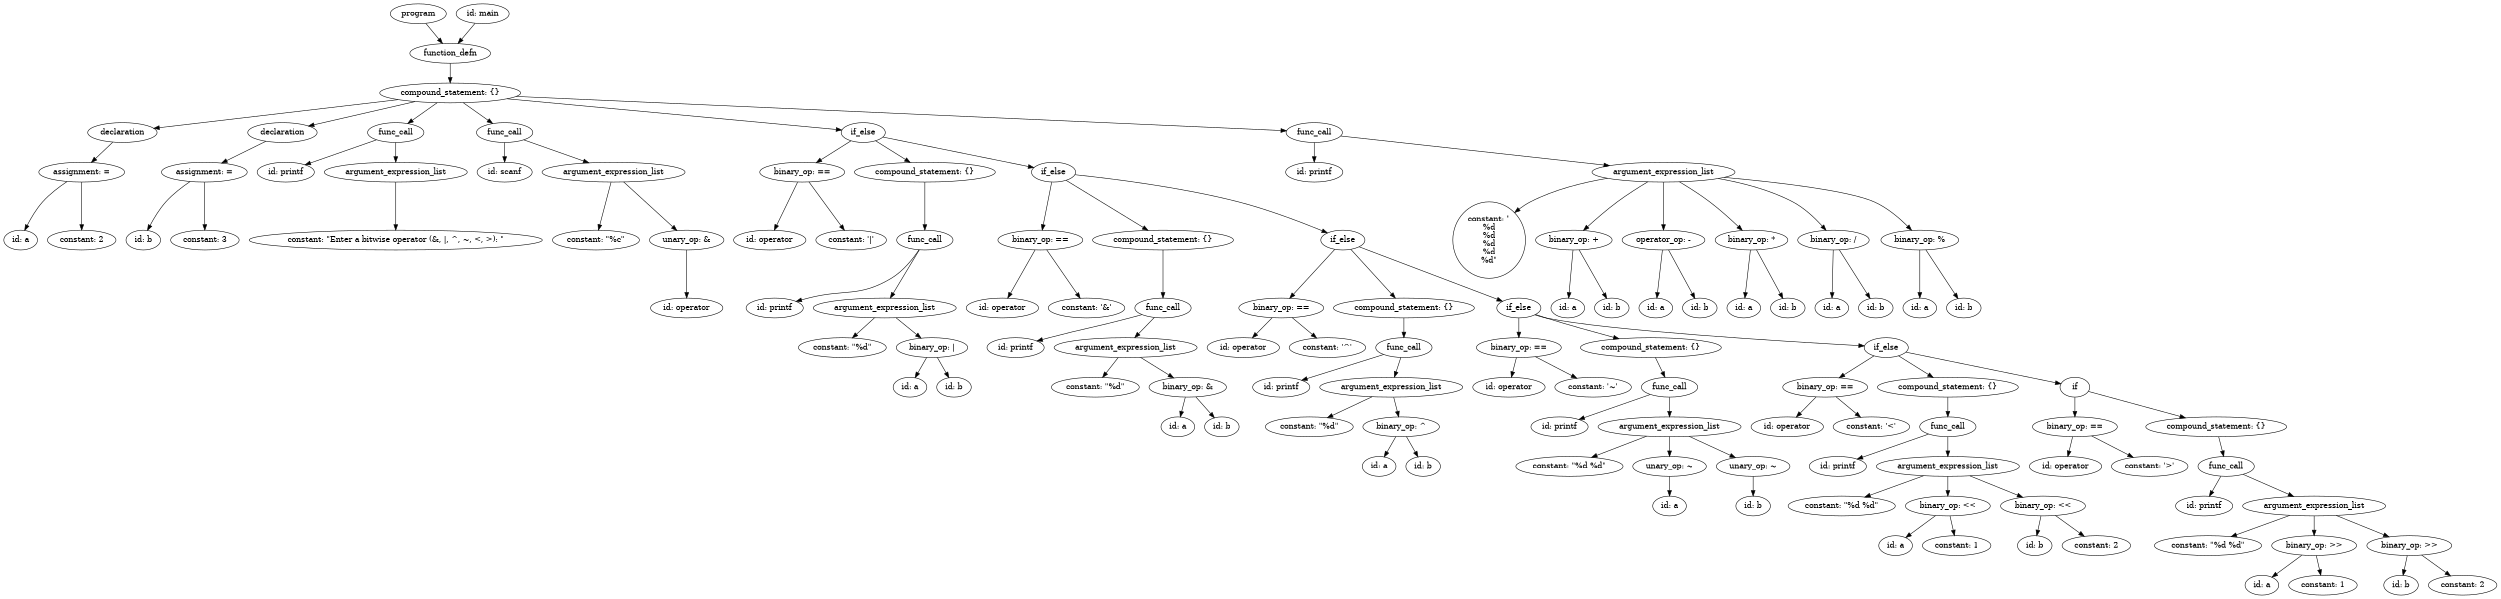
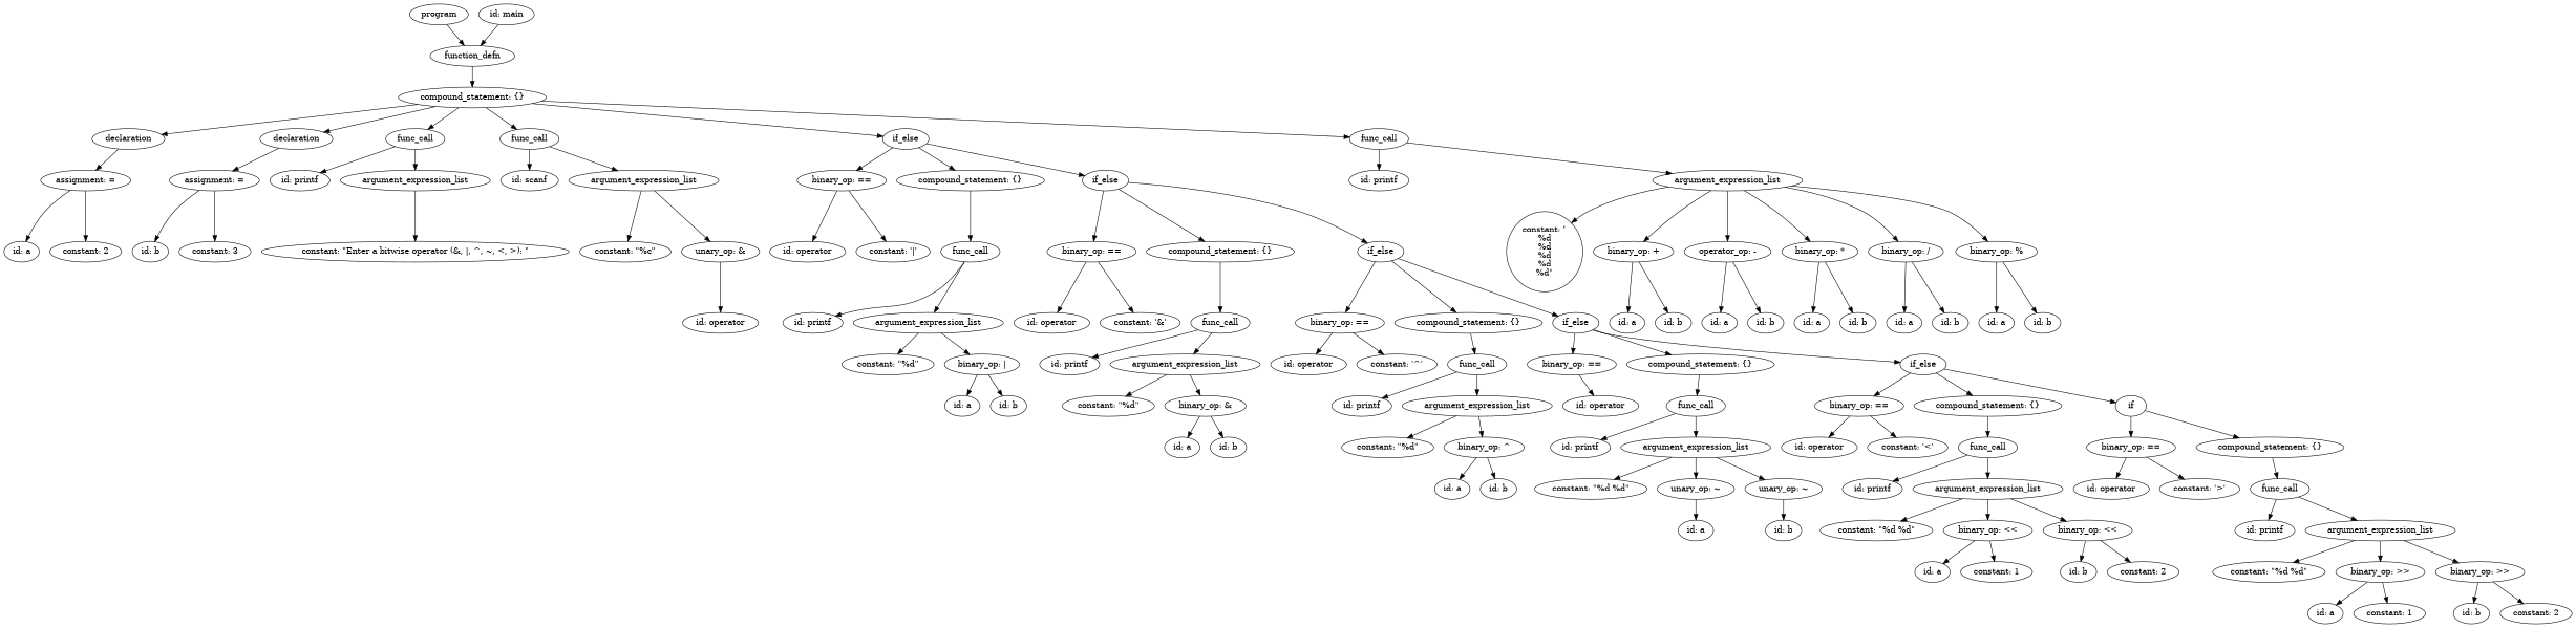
  strict digraph {
    n1 [height=0.5 label=program width=1.1389]
    n2 [height=0.5 label=function_defn width=1.6667]
    n3 [height=0.5 label="compound_statement: {}" width=2.7984]
    n4 [height=0.5 label="id: main" width=1.125]
    n5 [height=0.5 label=declaration width=1.3902]
    n6 [height=0.5 label=declaration width=1.3902]
    n7 [height=0.5 label=func_call width=1.2096]
    n8 [height=0.5 label=func_call width=1.2096]
    n9 [height=0.5 label=if_else width=0.95833]
    n10 [height=0.5 label=func_call width=1.2096]
    n11 [height=0.5 label="assignment: =" width=1.6971]
    n12 [height=0.5 label="assignment: =" width=1.6971]
    n13 [height=0.5 label="id: printf" width=1.1735]
    n14 [height=0.5 label=argument_expression_list width=2.8194]
    n15 [height=0.5 label="id: scanf" width=1.1389]
    n16 [height=0.5 label=argument_expression_list width=2.8194]
    n17 [height=0.5 label="binary_op: ==" width=1.7151]
    n18 [height=0.5 label="compound_statement: {}" width=2.7984]
    n19 [height=0.5 label=if_else width=0.95833]
    n20 [height=0.5 label="id: printf" width=1.1735]
    n21 [height=0.5 label=argument_expression_list width=2.8194]
    n22 [height=0.5 label="id: a" width=0.75]
    n23 [height=0.5 label="constant: 2" width=1.375]
    n24 [height=0.5 label="id: b" width=0.75]
    n25 [height=0.5 label="constant: 3" width=1.375]
    n26 [height=0.5 label="constant: \"Enter a bitwise operator (&, |, ^, ~, <, >): \"" width=5.6689]
    n27 [height=0.5 label="constant: \"%c\"" width=1.7917]
    n28 [height=0.5 label="unary_op: &" width=1.5556]
    n29 [height=0.5 label="id: operator" width=1.4444]
    n30 [height=0.5 label="constant: '|'" width=1.3902]
    n31 [height=0.5 label=func_call width=1.2096]
    n32 [height=0.5 label="binary_op: ==" width=1.7151]
    n33 [height=0.5 label="compound_statement: {}" width=2.7984]
    n34 [height=0.5 label=if_else width=0.95833]
    n35 [height=1.9306 label="constant: \"\n%d\n%d\n%d\n%d\n%d\"" width=1.4722]
    n36 [height=0.5 label="binary_op: +" width=1.5707]
    n37 [height=0.5 label="operator_op: -" width=1.5]
    n38 [height=0.5 label="binary_op: *" width=1.5556]
    n39 [height=0.5 label="binary_op: /" width=1.5]
    n40 [height=0.5 label="binary_op: %" width=1.6429]
    n41 [height=0.5 label="id: operator" width=1.4444]
    n42 [height=0.5 label="id: printf" width=1.1735]
    n43 [height=0.5 label=argument_expression_list width=2.8194]
    n44 [height=0.5 label="id: operator" width=1.4444]
    n45 [height=0.5 label="constant: '&'" width=1.5346]
    n46 [height=0.5 label=func_call width=1.2096]
    n47 [height=0.5 label="binary_op: ==" width=1.7151]
    n48 [height=0.5 label="compound_statement: {}" width=2.7984]
    n49 [height=0.5 label=if_else width=0.95833]
    n50 [height=0.5 label="id: a" width=0.75]
    n51 [height=0.5 label="id: b" width=0.75]
    n52 [height=0.5 label="id: a" width=0.75]
    n53 [height=0.5 label="id: b" width=0.75]
    n54 [height=0.5 label="id: a" width=0.75]
    n55 [height=0.5 label="id: b" width=0.75]
    n56 [height=0.5 label="id: a" width=0.75]
    n57 [height=0.5 label="id: b" width=0.75]
    n58 [height=0.5 label="id: a" width=0.75]
    n59 [height=0.5 label="id: b" width=0.75]
    n60 [height=0.5 label="constant: \"%d\"" width=1.8056]
    n61 [height=0.5 label="binary_op: |" width=1.4861]
    n62 [height=0.5 label="id: printf" width=1.1735]
    n63 [height=0.5 label=argument_expression_list width=2.8194]
    n64 [height=0.5 label="id: operator" width=1.4444]
    n65 [height=0.5 label="constant: '^'" width=1.4444]
    n66 [height=0.5 label=func_call width=1.2096]
    n67 [height=0.5 label="binary_op: ==" width=1.7151]
    n68 [height=0.5 label="compound_statement: {}" width=2.7984]
    n69 [height=0.5 label=if_else width=0.95833]
    n70 [height=0.5 label="id: a" width=0.75]
    n71 [height=0.5 label="id: b" width=0.75]
    n72 [height=0.5 label="constant: \"%d\"" width=1.8056]
    n73 [height=0.5 label="binary_op: &" width=1.625]
    n74 [height=0.5 label="id: printf" width=1.1735]
    n75 [height=0.5 label=argument_expression_list width=2.8194]
    n76 [height=0.5 label="id: operator" width=1.4444]
-   n77 [height=0.5 label="constant: '~'" width=1.4624]
    n78 [height=0.5 label=func_call width=1.2096]
    n79 [height=0.5 label="binary_op: ==" width=1.7151]
    n80 [height=0.5 label="compound_statement: {}" width=2.7984]
    n81 [height=0.5 label=if width=0.75]
    n82 [height=0.5 label="id: a" width=0.75]
    n83 [height=0.5 label="id: b" width=0.75]
    n84 [height=0.5 label="constant: \"%d\"" width=1.8056]
    n85 [height=0.5 label="binary_op: ^" width=1.5556]
    n86 [height=0.5 label="id: printf" width=1.1735]
    n87 [height=0.5 label=argument_expression_list width=2.8194]
    n88 [height=0.5 label="id: operator" width=1.4444]
    n89 [height=0.5 label="constant: '<'" width=1.4861]
    n90 [height=0.5 label=func_call width=1.2096]
    n91 [height=0.5 label="binary_op: ==" width=1.7151]
    n92 [height=0.5 label="compound_statement: {}" width=2.7984]
    n93 [height=0.5 label="id: a" width=0.75]
    n94 [height=0.5 label="id: b" width=0.75]
    n95 [height=0.5 label="constant: \"%d %d\"" width=2.2083]
    n96 [height=0.5 label="unary_op: ~" width=1.5]
    n97 [height=0.5 label="unary_op: ~" width=1.5]
    n98 [height=0.5 label="id: printf" width=1.1735]
    n99 [height=0.5 label=argument_expression_list width=2.8194]
    n100 [height=0.5 label="id: operator" width=1.4444]
    n101 [height=0.5 label="constant: '>'" width=1.4861]
    n102 [height=0.5 label=func_call width=1.2096]
    n103 [height=0.5 label="id: a" width=0.75]
    n104 [height=0.5 label="id: b" width=0.75]
    n105 [height=0.5 label="constant: \"%d %d\"" width=2.2083]
    n106 [height=0.5 label="binary_op: <<" width=1.7151]
    n107 [height=0.5 label="binary_op: <<" width=1.7151]
    n108 [height=0.5 label="id: printf" width=1.1735]
    n109 [height=0.5 label=argument_expression_list width=2.8194]
    n110 [height=0.5 label="id: a" width=0.75]
    n111 [height=0.5 label="constant: 1" width=1.375]
    n112 [height=0.5 label="id: b" width=0.75]
    n113 [height=0.5 label="constant: 2" width=1.375]
    n114 [height=0.5 label="constant: \"%d %d\"" width=2.2083]
    n115 [height=0.5 label="binary_op: >>" width=1.7151]
    n116 [height=0.5 label="binary_op: >>" width=1.7151]
    n117 [height=0.5 label="id: a" width=0.75]
    n118 [height=0.5 label="constant: 1" width=1.375]
    n119 [height=0.5 label="id: b" width=0.75]
    n120 [height=0.5 label="constant: 2" width=1.375]
    n1 -> n2
    n2 -> n3
    n3 -> n5
    n3 -> n6
    n3 -> n7
    n3 -> n8
    n3 -> n9
    n3 -> n10
    n4 -> n2
    n5 -> n11
    n6 -> n12
    n7 -> n13
    n7 -> n14
    n8 -> n15
    n8 -> n16
    n9 -> n17
    n9 -> n18
    n9 -> n19
    n10 -> n20
    n10 -> n21
    n11 -> n22
    n11 -> n23
    n12 -> n24
    n12 -> n25
    n14 -> n26
    n16 -> n27
    n16 -> n28
    n17 -> n29
    n17 -> n30
    n18 -> n31
    n19 -> n32
    n19 -> n33
    n19 -> n34
    n21 -> n35
    n21 -> n36
    n21 -> n37
    n21 -> n38
    n21 -> n39
    n21 -> n40
    n28 -> n41
    n31 -> n42
    n31 -> n43
    n32 -> n44
    n32 -> n45
    n33 -> n46
    n34 -> n47
    n34 -> n48
    n34 -> n49
    n36 -> n50
    n36 -> n51
    n37 -> n52
    n37 -> n53
    n38 -> n54
    n38 -> n55
    n39 -> n56
    n39 -> n57
    n40 -> n58
    n40 -> n59
    n43 -> n60
    n43 -> n61
    n46 -> n62
    n46 -> n63
    n47 -> n64
    n47 -> n65
    n48 -> n66
    n49 -> n67
    n49 -> n68
    n49 -> n69
    n61 -> n70
    n61 -> n71
    n63 -> n72
    n63 -> n73
    n66 -> n74
    n66 -> n75
    n67 -> n76
-   n67 -> n77
    n68 -> n78
    n69 -> n79
    n69 -> n80
    n69 -> n81
    n73 -> n82
    n73 -> n83
    n75 -> n84
    n75 -> n85
    n78 -> n86
    n78 -> n87
    n79 -> n88
    n79 -> n89
    n80 -> n90
    n81 -> n91
    n81 -> n92
    n85 -> n93
    n85 -> n94
    n87 -> n95
    n87 -> n96
    n87 -> n97
    n90 -> n98
    n90 -> n99
    n91 -> n100
    n91 -> n101
    n92 -> n102
    n96 -> n103
    n97 -> n104
    n99 -> n105
    n99 -> n106
    n99 -> n107
    n102 -> n108
    n102 -> n109
    n106 -> n110
    n106 -> n111
    n107 -> n112
    n107 -> n113
    n109 -> n114
    n109 -> n115
    n109 -> n116
    n115 -> n117
    n115 -> n118
    n116 -> n119
    n116 -> n120
  }
